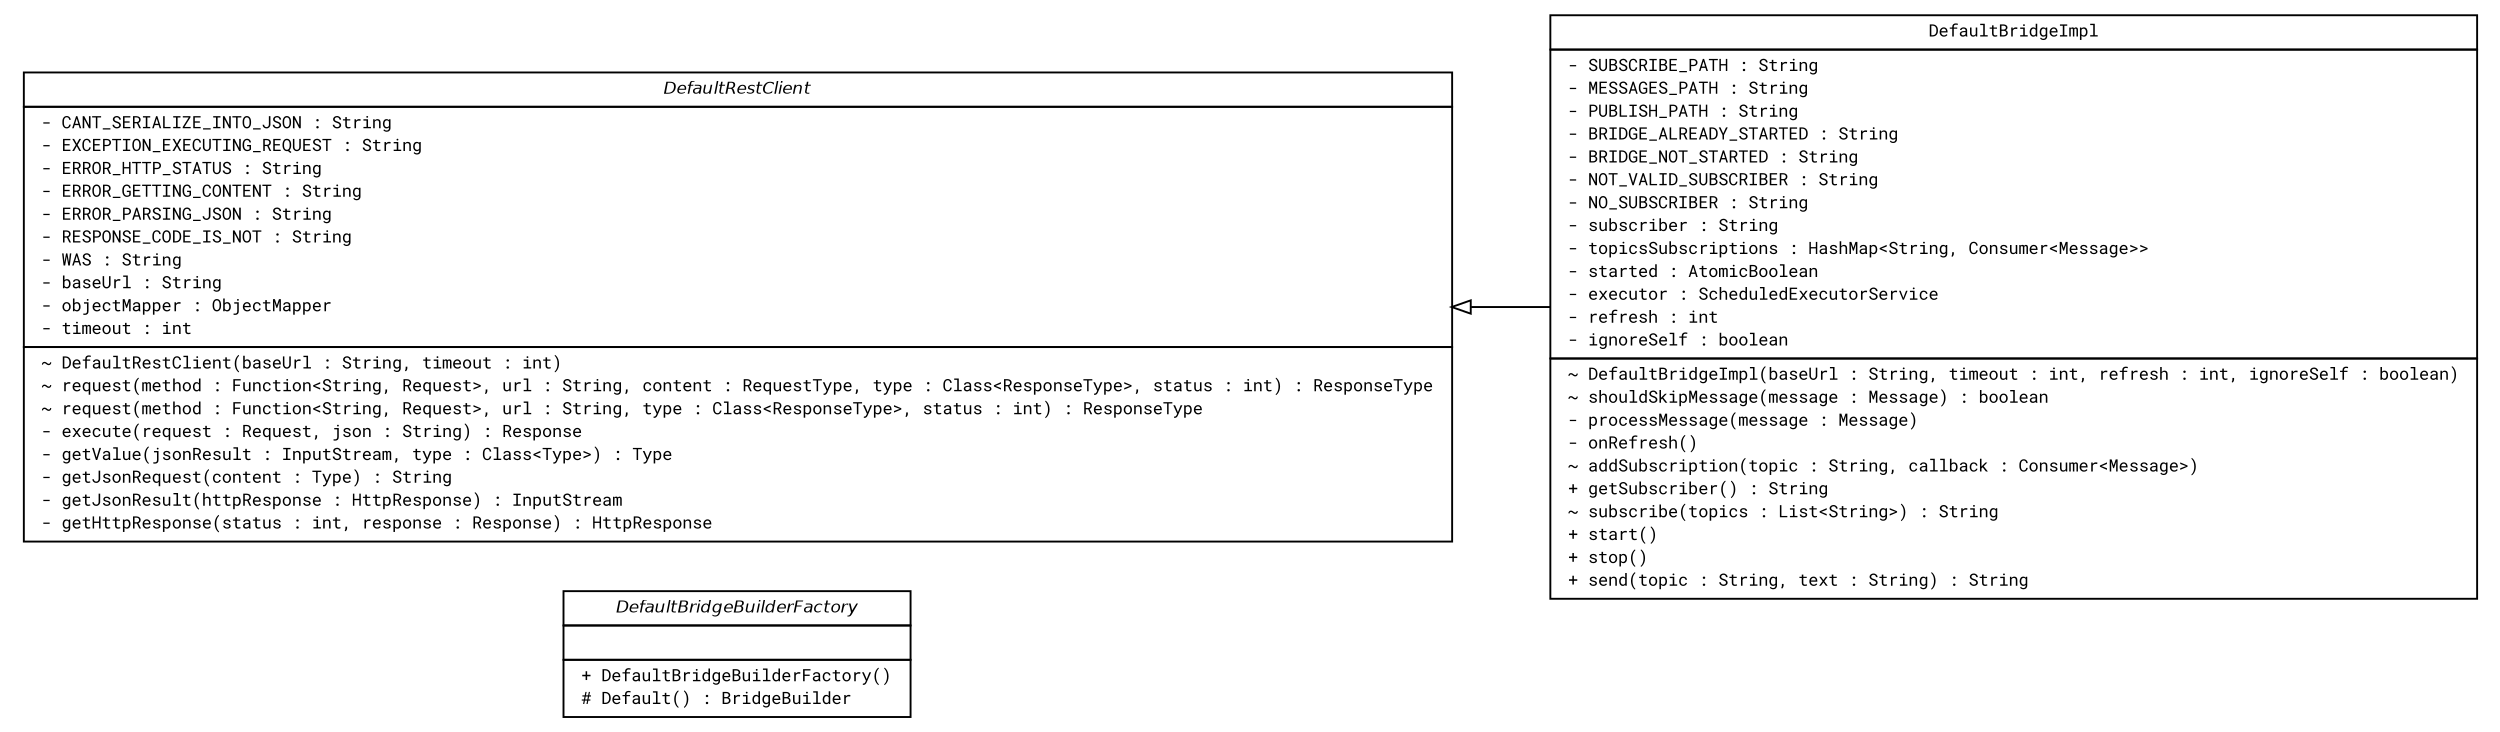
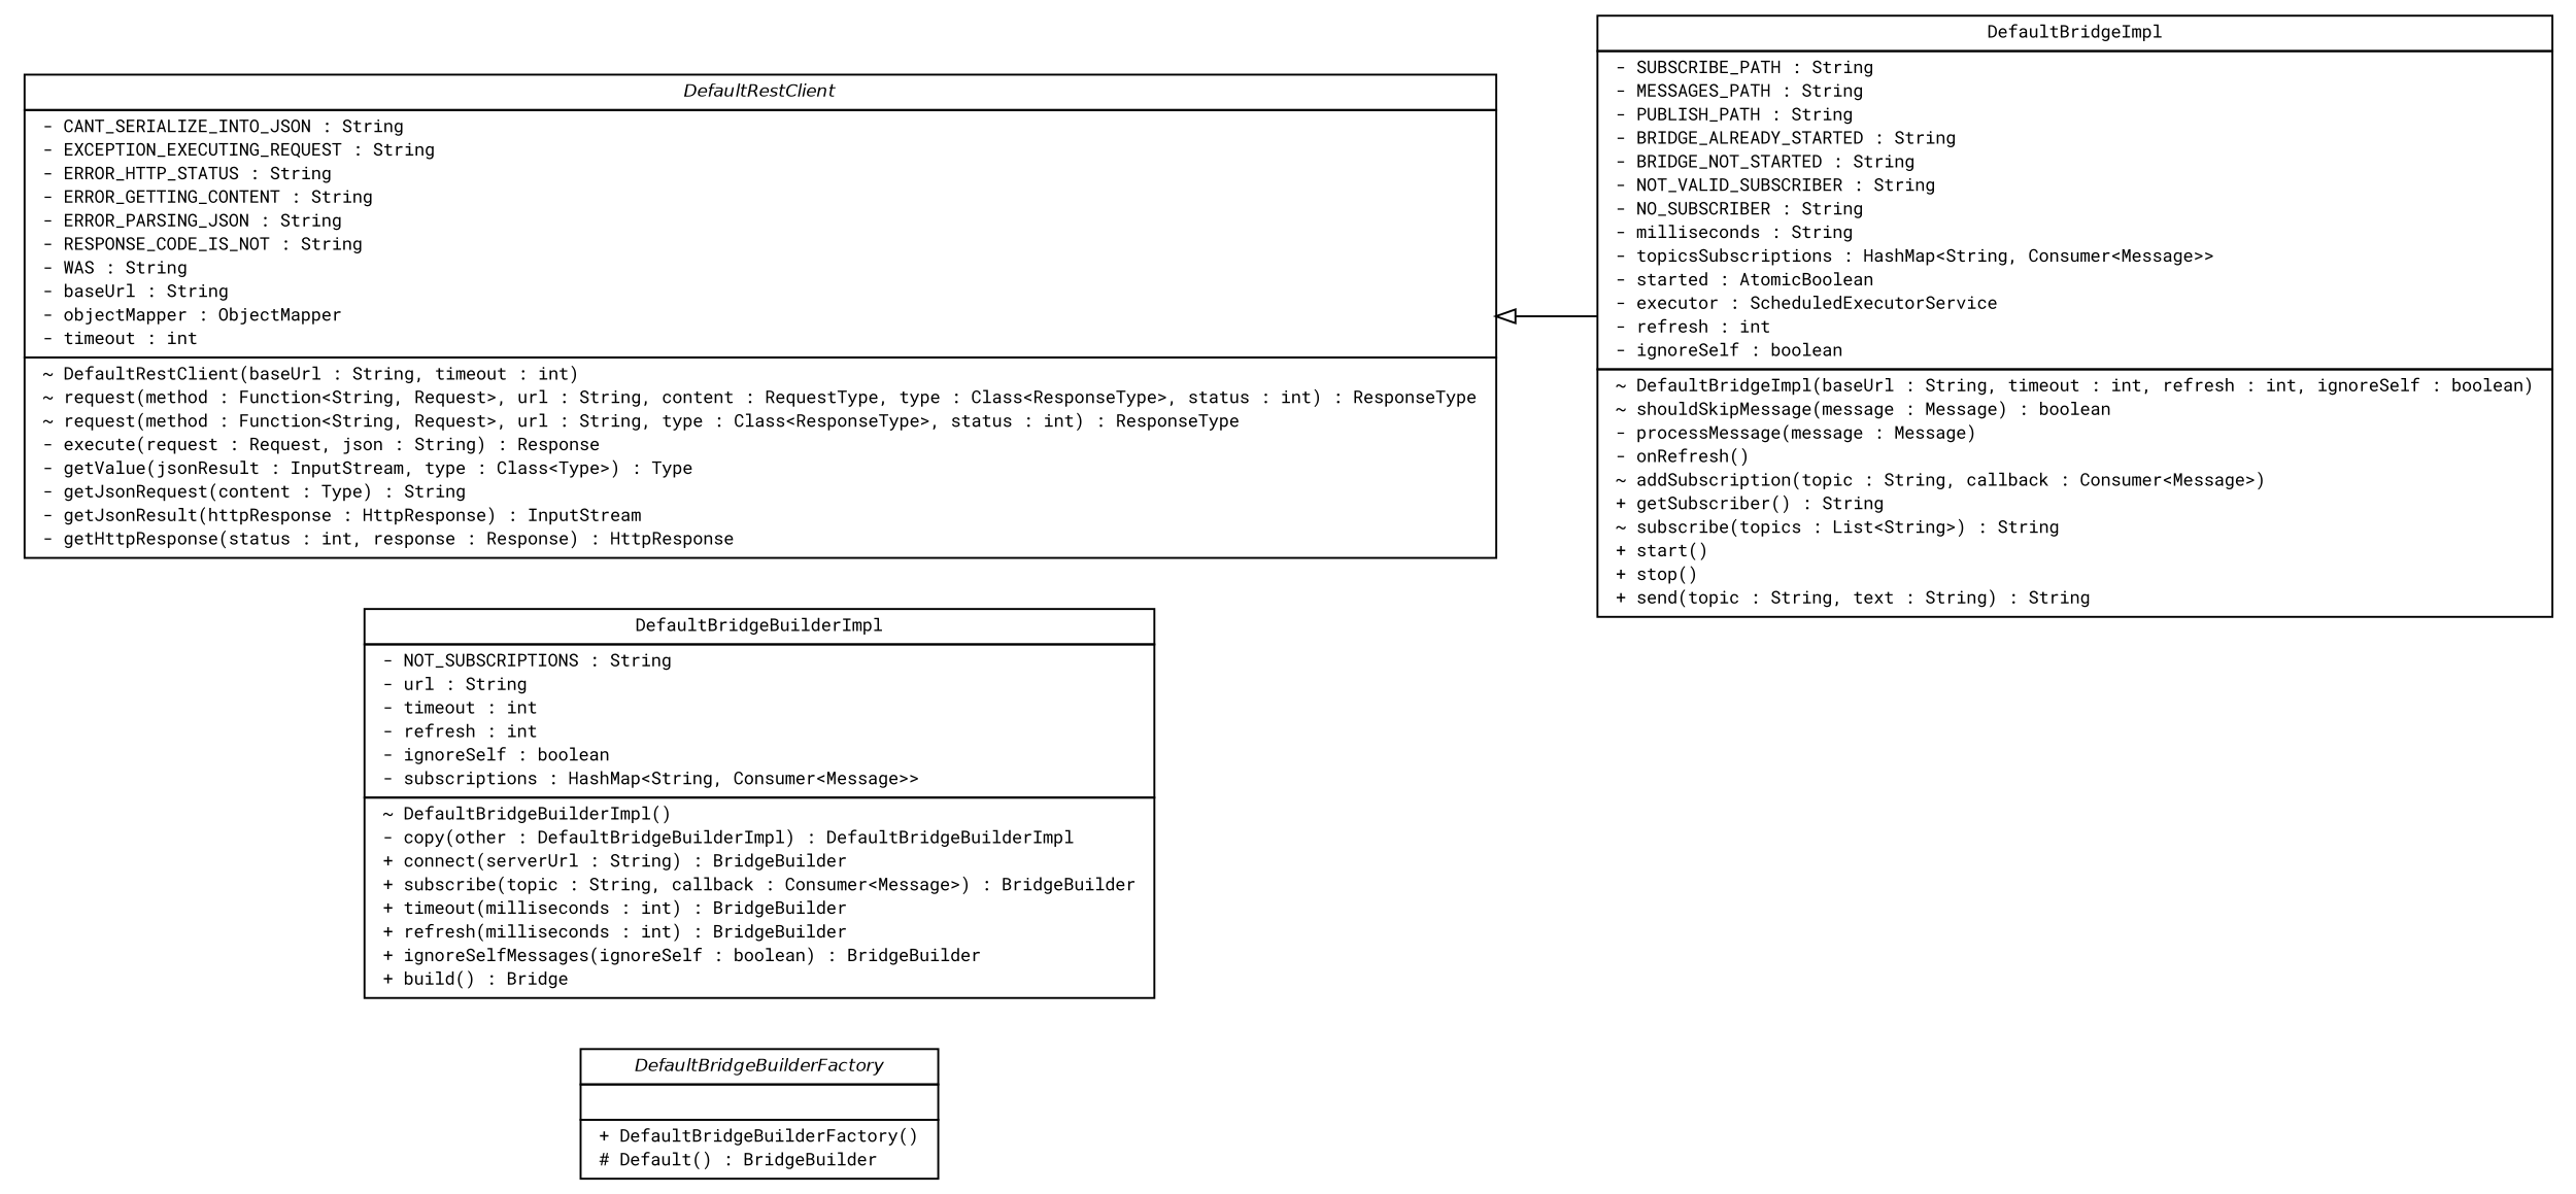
  digraph {
    nodesep=0.25
    ranksep=0.5
    rankdir=LR
    fontname="Roboto Mono"
    node [fontcolor=black fontname="Roboto Mono" fontsize=9.0 shape=plaintext]
    n1 [label=<<table title="cloud.robots.bridge.client.internal.DefaultBridgeBuilderFactory" border="0" cellborder="1" cellspacing="0" cellpadding="2" port="p" href="./DefaultBridgeBuilderFactory.html"> 		<tr><td><table border="0" cellspacing="0" cellpadding="1"> <tr><td align="center" balign="center"><font face="Helvetica-Oblique"> DefaultBridgeBuilderFactory </font></td></tr> 		</table></td></tr> 		<tr><td><table border="0" cellspacing="0" cellpadding="1"> <tr><td align="left" balign="left">  </td></tr> 		</table></td></tr> 		<tr><td><table border="0" cellspacing="0" cellpadding="1"> <tr><td align="left" balign="left"> + DefaultBridgeBuilderFactory() </td></tr> <tr><td align="left" balign="left"> # Default() : BridgeBuilder </td></tr> 		</table></td></tr> 		</table>>]
-   n3 [label=<<table title="cloud.robots.bridge.client.internal.DefaultBridgeImpl" border="0" cellborder="1" cellspacing="0" cellpadding="2" port="p" href="./DefaultBridgeImpl.html"> 		<tr><td><table border="0" cellspacing="0" cellpadding="1"> <tr><td align="center" balign="center"> DefaultBridgeImpl </td></tr> 		</table></td></tr> 		<tr><td><table border="0" cellspacing="0" cellpadding="1"> <tr><td align="left" balign="left"> - SUBSCRIBE_PATH : String </td></tr> <tr><td align="left" balign="left"> - MESSAGES_PATH : String </td></tr> <tr><td align="left" balign="left"> - PUBLISH_PATH : String </td></tr> <tr><td align="left" balign="left"> - BRIDGE_ALREADY_STARTED : String </td></tr> <tr><td align="left" balign="left"> - BRIDGE_NOT_STARTED : String </td></tr> <tr><td align="left" balign="left"> - NOT_VALID_SUBSCRIBER : String </td></tr> <tr><td align="left" balign="left"> - NO_SUBSCRIBER : String </td></tr> <tr><td align="left" balign="left"> - subscriber : String </td></tr> <tr><td align="left" balign="left"> - topicsSubscriptions : HashMap&lt;String, Consumer&lt;Message&gt;&gt; </td></tr> <tr><td align="left" balign="left"> - started : AtomicBoolean </td></tr> <tr><td align="left" balign="left"> - executor : ScheduledExecutorService </td></tr> <tr><td align="left" balign="left"> - refresh : int </td></tr> <tr><td align="left" balign="left"> - ignoreSelf : boolean </td></tr> 		</table></td></tr> 		<tr><td><table border="0" cellspacing="0" cellpadding="1"> <tr><td align="left" balign="left"> ~ DefaultBridgeImpl(baseUrl : String, timeout : int, refresh : int, ignoreSelf : boolean) </td></tr> <tr><td align="left" balign="left"> ~ shouldSkipMessage(message : Message) : boolean </td></tr> <tr><td align="left" balign="left"> - processMessage(message : Message) </td></tr> <tr><td align="left" balign="left"> - onRefresh() </td></tr> <tr><td align="left" balign="left"> ~ addSubscription(topic : String, callback : Consumer&lt;Message&gt;) </td></tr> <tr><td align="left" balign="left"> + getSubscriber() : String </td></tr> <tr><td align="left" balign="left"> ~ subscribe(topics : List&lt;String&gt;) : String </td></tr> <tr><td align="left" balign="left"> + start() </td></tr> <tr><td align="left" balign="left"> + stop() </td></tr> <tr><td align="left" balign="left"> + send(topic : String, text : String) : String </td></tr> 		</table></td></tr> 		</table>>]
+   n2 [label=<<table title="cloud.robots.bridge.client.internal.DefaultBridgeBuilderImpl" border="0" cellborder="1" cellspacing="0" cellpadding="2" port="p" href="./DefaultBridgeBuilderImpl.html"> 		<tr><td><table border="0" cellspacing="0" cellpadding="1"> <tr><td align="center" balign="center"> DefaultBridgeBuilderImpl </td></tr> 		</table></td></tr> 		<tr><td><table border="0" cellspacing="0" cellpadding="1"> <tr><td align="left" balign="left"> - NOT_SUBSCRIPTIONS : String </td></tr> <tr><td align="left" balign="left"> - url : String </td></tr> <tr><td align="left" balign="left"> - timeout : int </td></tr> <tr><td align="left" balign="left"> - refresh : int </td></tr> <tr><td align="left" balign="left"> - ignoreSelf : boolean </td></tr> <tr><td align="left" balign="left"> - subscriptions : HashMap&lt;String, Consumer&lt;Message&gt;&gt; </td></tr> 		</table></td></tr> 		<tr><td><table border="0" cellspacing="0" cellpadding="1"> <tr><td align="left" balign="left"> ~ DefaultBridgeBuilderImpl() </td></tr> <tr><td align="left" balign="left"> - copy(other : DefaultBridgeBuilderImpl) : DefaultBridgeBuilderImpl </td></tr> <tr><td align="left" balign="left"> + connect(serverUrl : String) : BridgeBuilder </td></tr> <tr><td align="left" balign="left"> + subscribe(topic : String, callback : Consumer&lt;Message&gt;) : BridgeBuilder </td></tr> <tr><td align="left" balign="left"> + timeout(milliseconds : int) : BridgeBuilder </td></tr> <tr><td align="left" balign="left"> + refresh(milliseconds : int) : BridgeBuilder </td></tr> <tr><td align="left" balign="left"> + ignoreSelfMessages(ignoreSelf : boolean) : BridgeBuilder </td></tr> <tr><td align="left" balign="left"> + build() : Bridge </td></tr> 		</table></td></tr> 		</table>>]
+   n3 [label=<<table title="cloud.robots.bridge.client.internal.DefaultBridgeImpl" border="0" cellborder="1" cellspacing="0" cellpadding="2" port="p" href="./DefaultBridgeImpl.html"> 		<tr><td><table border="0" cellspacing="0" cellpadding="1"> <tr><td align="center" balign="center"> DefaultBridgeImpl </td></tr> 		</table></td></tr> 		<tr><td><table border="0" cellspacing="0" cellpadding="1"> <tr><td align="left" balign="left"> - SUBSCRIBE_PATH : String </td></tr> <tr><td align="left" balign="left"> - MESSAGES_PATH : String </td></tr> <tr><td align="left" balign="left"> - PUBLISH_PATH : String </td></tr> <tr><td align="left" balign="left"> - BRIDGE_ALREADY_STARTED : String </td></tr> <tr><td align="left" balign="left"> - BRIDGE_NOT_STARTED : String </td></tr> <tr><td align="left" balign="left"> - NOT_VALID_SUBSCRIBER : String </td></tr> <tr><td align="left" balign="left"> - NO_SUBSCRIBER : String </td></tr> <tr><td align="left" balign="left"> - milliseconds : String </td></tr> <tr><td align="left" balign="left"> - topicsSubscriptions : HashMap&lt;String, Consumer&lt;Message&gt;&gt; </td></tr> <tr><td align="left" balign="left"> - started : AtomicBoolean </td></tr> <tr><td align="left" balign="left"> - executor : ScheduledExecutorService </td></tr> <tr><td align="left" balign="left"> - refresh : int </td></tr> <tr><td align="left" balign="left"> - ignoreSelf : boolean </td></tr> 		</table></td></tr> 		<tr><td><table border="0" cellspacing="0" cellpadding="1"> <tr><td align="left" balign="left"> ~ DefaultBridgeImpl(baseUrl : String, timeout : int, refresh : int, ignoreSelf : boolean) </td></tr> <tr><td align="left" balign="left"> ~ shouldSkipMessage(message : Message) : boolean </td></tr> <tr><td align="left" balign="left"> - processMessage(message : Message) </td></tr> <tr><td align="left" balign="left"> - onRefresh() </td></tr> <tr><td align="left" balign="left"> ~ addSubscription(topic : String, callback : Consumer&lt;Message&gt;) </td></tr> <tr><td align="left" balign="left"> + getSubscriber() : String </td></tr> <tr><td align="left" balign="left"> ~ subscribe(topics : List&lt;String&gt;) : String </td></tr> <tr><td align="left" balign="left"> + start() </td></tr> <tr><td align="left" balign="left"> + stop() </td></tr> <tr><td align="left" balign="left"> + send(topic : String, text : String) : String </td></tr> 		</table></td></tr> 		</table>>]
    n4 [label=<<table title="cloud.robots.bridge.client.internal.DefaultRestClient" border="0" cellborder="1" cellspacing="0" cellpadding="2" port="p" href="./DefaultRestClient.html"> 		<tr><td><table border="0" cellspacing="0" cellpadding="1"> <tr><td align="center" balign="center"><font face="Helvetica-Oblique"> DefaultRestClient </font></td></tr> 		</table></td></tr> 		<tr><td><table border="0" cellspacing="0" cellpadding="1"> <tr><td align="left" balign="left"> - CANT_SERIALIZE_INTO_JSON : String </td></tr> <tr><td align="left" balign="left"> - EXCEPTION_EXECUTING_REQUEST : String </td></tr> <tr><td align="left" balign="left"> - ERROR_HTTP_STATUS : String </td></tr> <tr><td align="left" balign="left"> - ERROR_GETTING_CONTENT : String </td></tr> <tr><td align="left" balign="left"> - ERROR_PARSING_JSON : String </td></tr> <tr><td align="left" balign="left"> - RESPONSE_CODE_IS_NOT : String </td></tr> <tr><td align="left" balign="left"> - WAS : String </td></tr> <tr><td align="left" balign="left"> - baseUrl : String </td></tr> <tr><td align="left" balign="left"> - objectMapper : ObjectMapper </td></tr> <tr><td align="left" balign="left"> - timeout : int </td></tr> 		</table></td></tr> 		<tr><td><table border="0" cellspacing="0" cellpadding="1"> <tr><td align="left" balign="left"> ~ DefaultRestClient(baseUrl : String, timeout : int) </td></tr> <tr><td align="left" balign="left"> ~ request(method : Function&lt;String, Request&gt;, url : String, content : RequestType, type : Class&lt;ResponseType&gt;, status : int) : ResponseType </td></tr> <tr><td align="left" balign="left"> ~ request(method : Function&lt;String, Request&gt;, url : String, type : Class&lt;ResponseType&gt;, status : int) : ResponseType </td></tr> <tr><td align="left" balign="left"> - execute(request : Request, json : String) : Response </td></tr> <tr><td align="left" balign="left"> - getValue(jsonResult : InputStream, type : Class&lt;Type&gt;) : Type </td></tr> <tr><td align="left" balign="left"> - getJsonRequest(content : Type) : String </td></tr> <tr><td align="left" balign="left"> - getJsonResult(httpResponse : HttpResponse) : InputStream </td></tr> <tr><td align="left" balign="left"> - getHttpResponse(status : int, response : Response) : HttpResponse </td></tr> 		</table></td></tr> 		</table>>]
    n4 -> n3 [arrowtail=empty dir=back fontname="Roboto Mono" fontsize=10 headport=p labelfontname=Helvetica labelfontsize=10 tailport=p]
  }
